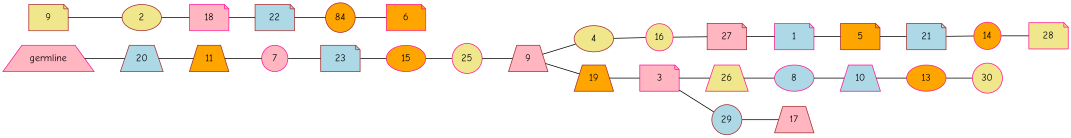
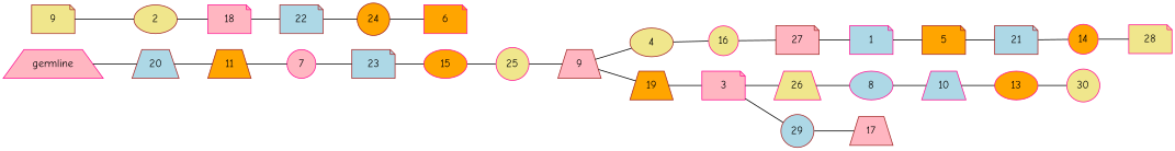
  graph {
    fontname="Comic Neue"
    rankdir=LR
    splines=line
    node [color=deeppink fillcolor=lightblue fontname="Comic Neue" shape=note style=filled]
    edge [fontname="Comic Neue"]
    n1 [fillcolor=lightpink label=germline shape=trapezium]
    n2 [color=brown label=20 shape=trapezium]
    n3 [color=brown fillcolor=orange label=11 shape=trapezium]
    n4 [fillcolor=lightpink label=7 shape=circle]
    n5 [color=brown label=23]
    n6 [fillcolor=orange label=15 shape=ellipse]
    n7 [fillcolor=khaki label=25 shape=circle]
    n8 [color=brown fillcolor=lightpink label=9 shape=trapezium]
    n9 [color=brown fillcolor=khaki label=4 shape=ellipse]
    n10 [color=brown fillcolor=orange label=19 shape=trapezium]
    n11 [fillcolor=khaki label=16 shape=circle]
    n12 [fillcolor=lightpink label=3]
    n13 [color=brown fillcolor=lightpink label=27]
    n14 [label=1]
    n15 [color=brown fillcolor=orange label=5]
    n16 [color=brown label=21]
    n17 [fillcolor=orange label=14 shape=circle]
    n18 [fillcolor=khaki label=28]
    n19 [fillcolor=khaki label=26 shape=trapezium]
    n20 [color=brown label=29 shape=circle]
    n21 [label=8 shape=ellipse]
    n22 [color=brown fillcolor=lightpink label=17 shape=trapezium]
    n23 [label=10 shape=trapezium]
    n24 [fillcolor=orange label=13 shape=ellipse]
    n25 [fillcolor=khaki label=30 shape=circle]
    n26 [color=brown fillcolor=khaki label=9]
    n27 [color=brown fillcolor=khaki label=2 shape=ellipse]
    n28 [fillcolor=lightpink label=18]
    n29 [color=brown label=22]
-   n30 [color=brown fillcolor=orange label=84 shape=circle]
+   n30 [color=brown fillcolor=orange label=24 shape=circle]
    n31 [fillcolor=orange label=6]
    n1 -- n2
    n2 -- n3
    n3 -- n4
    n4 -- n5
    n5 -- n6
    n6 -- n7
    n7 -- n8
    n8 -- n9
    n8 -- n10
    n9 -- n11
    n10 -- n12
    n11 -- n13
    n12 -- n19
    n12 -- n20
    n13 -- n14
    n14 -- n15
    n15 -- n16
    n16 -- n17
    n17 -- n18
    n19 -- n21
    n20 -- n22
    n21 -- n23
    n23 -- n24
    n24 -- n25
    n26 -- n27
    n27 -- n28
    n28 -- n29
    n29 -- n30
    n30 -- n31
  }
